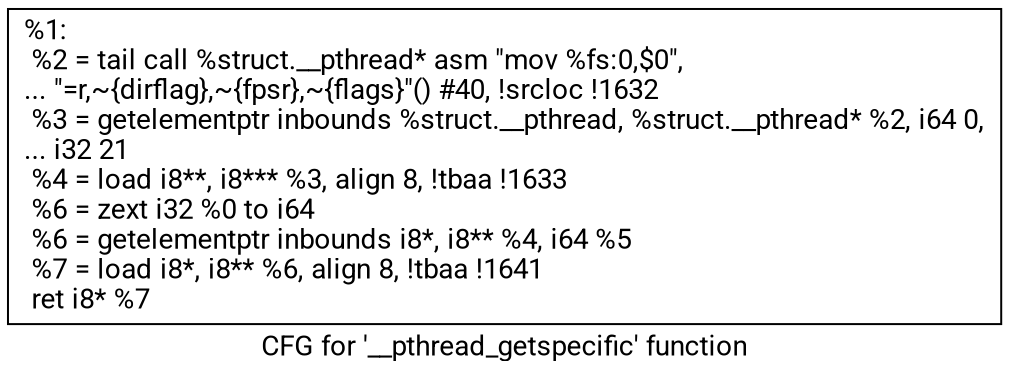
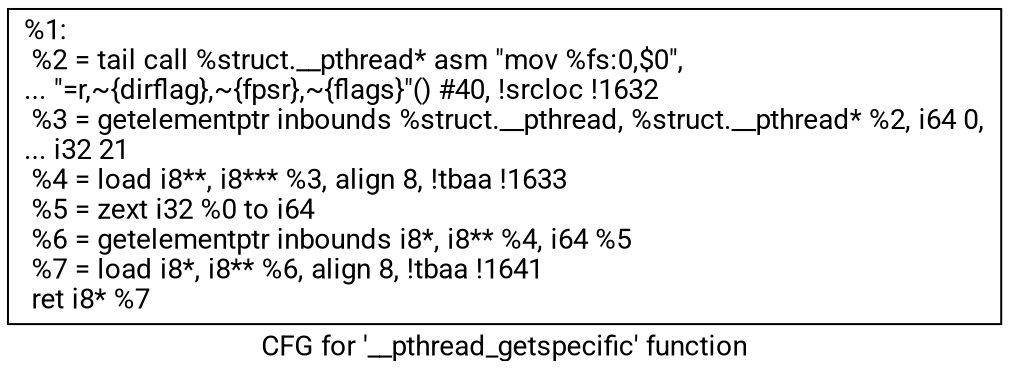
  digraph {
    label="CFG for '__pthread_getspecific' function"
    fontname=Roboto
-   n1 [label="{%1:\l  %2 = tail call %struct.__pthread* asm \"mov %fs:0,$0\",\l... \"=r,~\{dirflag\},~\{fpsr\},~\{flags\}\"() #40, !srcloc !1632\l  %3 = getelementptr inbounds %struct.__pthread, %struct.__pthread* %2, i64 0,\l... i32 21\l  %4 = load i8**, i8*** %3, align 8, !tbaa !1633\l  %6 = zext i32 %0 to i64\l  %6 = getelementptr inbounds i8*, i8** %4, i64 %5\l  %7 = load i8*, i8** %6, align 8, !tbaa !1641\l  ret i8* %7\l}" shape=record fontname=Roboto]
+   n1 [label="{%1:\l  %2 = tail call %struct.__pthread* asm \"mov %fs:0,$0\",\l... \"=r,~\{dirflag\},~\{fpsr\},~\{flags\}\"() #40, !srcloc !1632\l  %3 = getelementptr inbounds %struct.__pthread, %struct.__pthread* %2, i64 0,\l... i32 21\l  %4 = load i8**, i8*** %3, align 8, !tbaa !1633\l  %5 = zext i32 %0 to i64\l  %6 = getelementptr inbounds i8*, i8** %4, i64 %5\l  %7 = load i8*, i8** %6, align 8, !tbaa !1641\l  ret i8* %7\l}" shape=record fontname=Roboto]
  }
